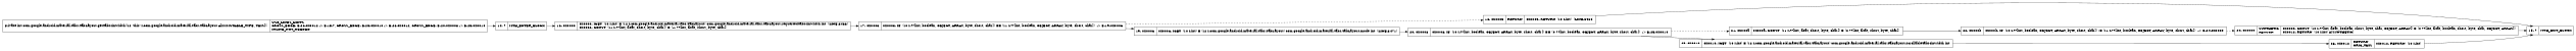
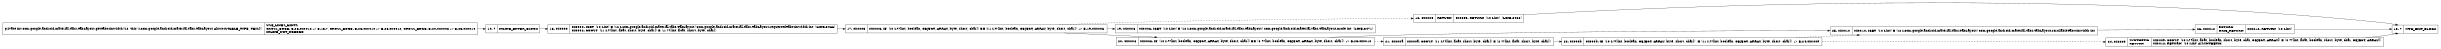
  digraph {
    rankdir=LR
    node [shape=record]
-   n1 [label="{14\:\ ?|MTH_ENTER_BLOCK\l}"]
+   n1 [label="{14\:\ ?|INLINE_ENTER_BLOCK\l}"]
    n2 [label="{16\:\ 0x0000|0x0000: IGET  (r0 I:int) = (r2 I:com.google.android.material.tabs.TabLayout) com.google.android.material.tabs.TabLayout.requestedTabMinWidth int  (LINE:3466)\l0x0002: CONST  (r1 I:??[int, float, short, byte, char]) = (\-1 ??[int, float, short, byte, char]) \l}"]
    n3 [label="{17\:\ 0x0003|0x0003: IF  (r0 I:??[int, boolean, OBJECT, ARRAY, byte, short, char]) == (r1 I:??[int, boolean, OBJECT, ARRAY, byte, short, char])  \-\> B:19:0x0006 \l}"]
    n4 [label="{18\:\ 0x0005|RETURN\l|0x0005: RETURN  (r0 I:int)  (LINE:3468)\l}"]
    n5 [label="{19\:\ 0x0006|0x0006: IGET  (r0 I:int) = (r2 I:com.google.android.material.tabs.TabLayout) com.google.android.material.tabs.TabLayout.mode int  (LINE:3471)\l}"]
    n6 [label="{15\:\ ?|MTH_EXIT_BLOCK\l}"]
    n7 [label="{20\:\ 0x0008|0x0008: IF  (r0 I:??[int, boolean, OBJECT, ARRAY, byte, short, char]) == (0 ??[int, boolean, OBJECT, ARRAY, byte, short, char])  \-\> B:25:0x0010 \l}"]
    n8 [label="{21\:\ 0x000a|0x000a: CONST  (r1 I:??[int, float, short, byte, char]) = (2 ??[int, float, short, byte, char]) \l}"]
    n9 [label="{25\:\ 0x0010|0x0010: IGET  (r0 I:int) = (r2 I:com.google.android.material.tabs.TabLayout) com.google.android.material.tabs.TabLayout.scrollableTabMinWidth int \l}"]
    n10 [label="{22\:\ 0x000b|0x000b: IF  (r0 I:??[int, boolean, OBJECT, ARRAY, byte, short, char]) != (r1 I:??[int, boolean, OBJECT, ARRAY, byte, short, char])  \-\> B:24:0x000e \l}"]
-   n11 [label="{26\:\ 0x0012|RETURN\lORIG_THIS\l|0x0012: RETURN  (r0 I:int) \l}"]
+   n11 [label="{26\:\ 0x0012|RETURN\lORIG_RETURN\l|0x0012: RETURN  (r0 I:int) \l}"]
    n12 [label="{24\:\ 0x000e|SYNTHETIC\lRETURN\l|0x000e: CONST  (r0 I:??[int, float, boolean, short, byte, char, OBJECT, ARRAY]) = (0 ??[int, float, boolean, short, byte, char, OBJECT, ARRAY]) \l0x0012: RETURN  (r0 I:int) A[SYNTHETIC]\l}"]
    n13 [label="{private int com.google.android.material.tabs.TabLayout.getTabMinWidth((r2 'this' I:com.google.android.material.tabs.TabLayout A[IMMUTABLE_TYPE, THIS]))  | USE_LINES_HINTS\lCROSS_EDGE: B:26:0x0012 \-\> B:15:?, CROSS_EDGE: B:25:0x0010 \-\> B:26:0x0012, CROSS_EDGE: B:20:0x0008 \-\> B:25:0x0010\lINLINE_NOT_NEEDED\l}"]
    n1 -> n2
    n2 -> n3
    n3 -> n4 [style=dashed]
    n3 -> n5
    n4 -> n6
-   n5 -> n7
+   n3 -> n7
    n7 -> n8 [style=dashed]
    n7 -> n9
    n8 -> n10
    n9 -> n11
+   n10 -> n9 [style=dashed]
    n10 -> n12 [style=dashed]
    n11 -> n6
    n12 -> n6
    n13 -> n1
  }
